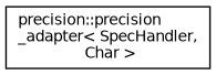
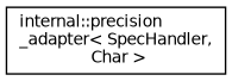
  digraph {
    rankdir=LR
-   n1 [color=black fillcolor=white fontname=Helvetica fontsize=10 height=0.2 label="precision::precision\l_adapter\< SpecHandler,\l Char \>" shape=record style=filled width=0.4]
+   n1 [color=black fillcolor=white fontname=Helvetica fontsize=10 height=0.2 label="internal::precision\l_adapter\< SpecHandler,\l Char \>" shape=record style=filled width=0.4]
  }
